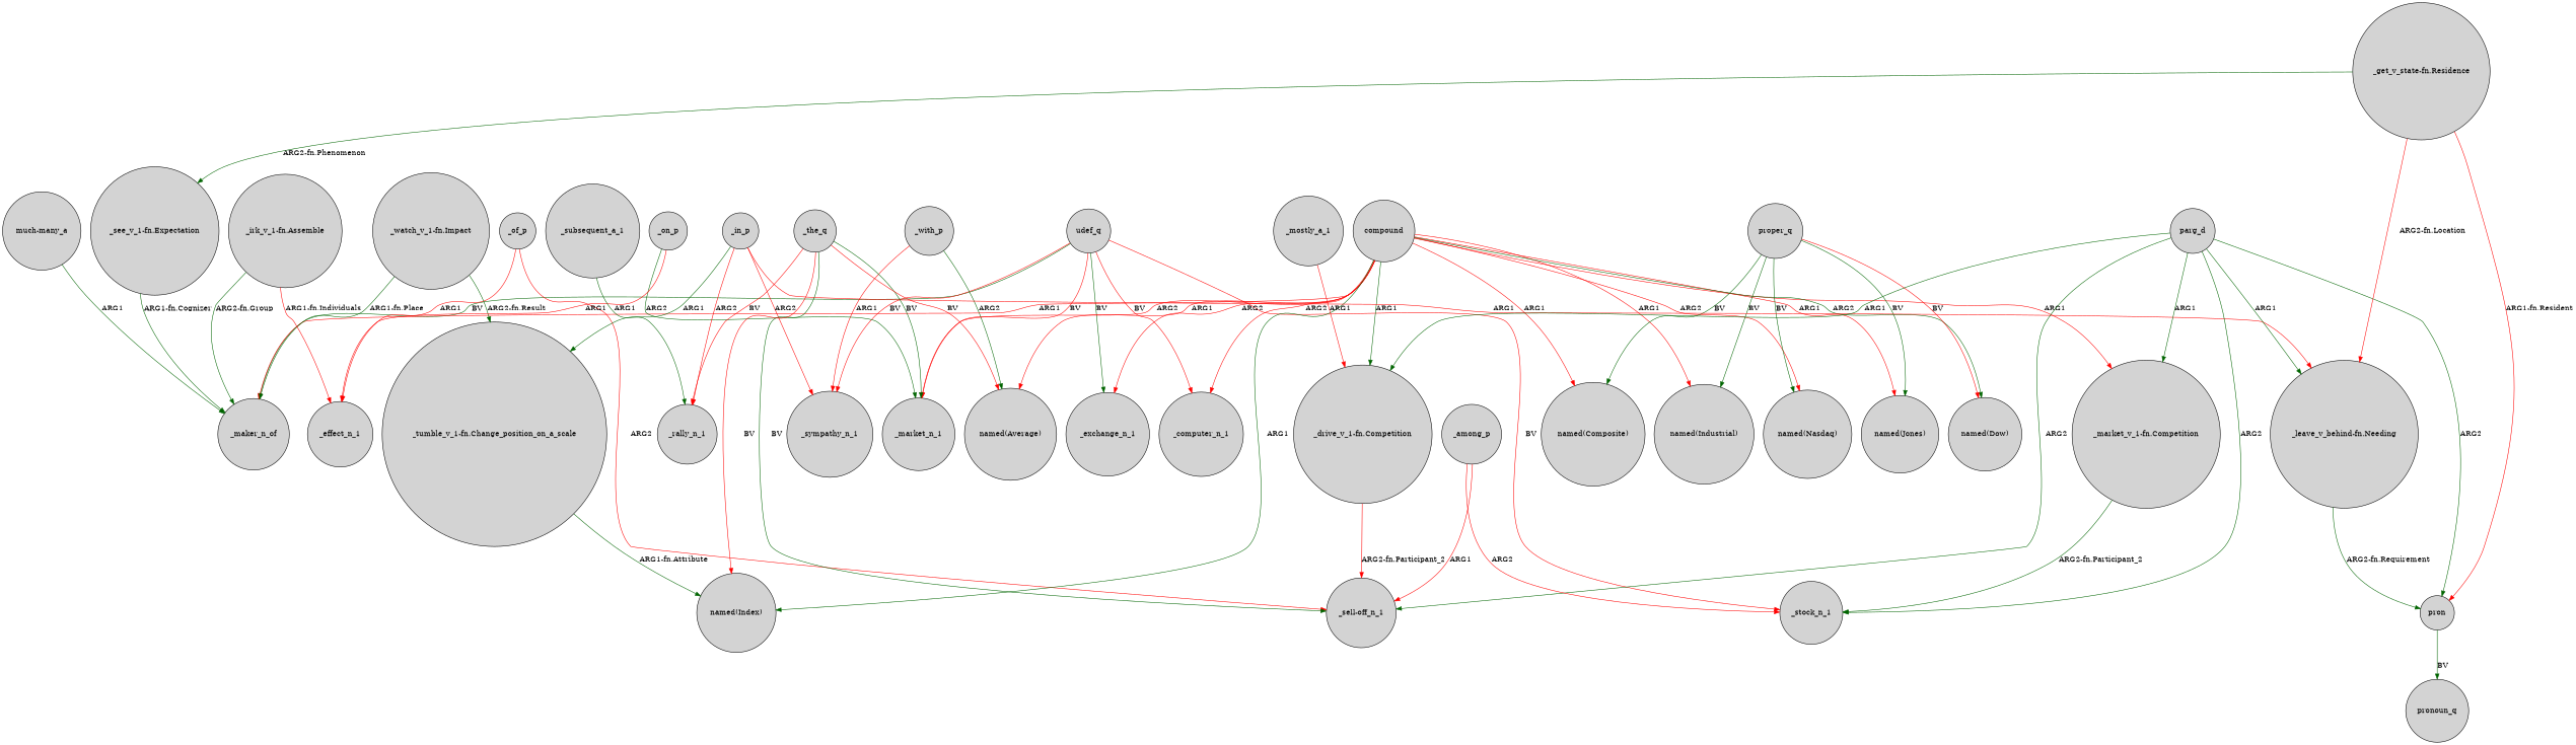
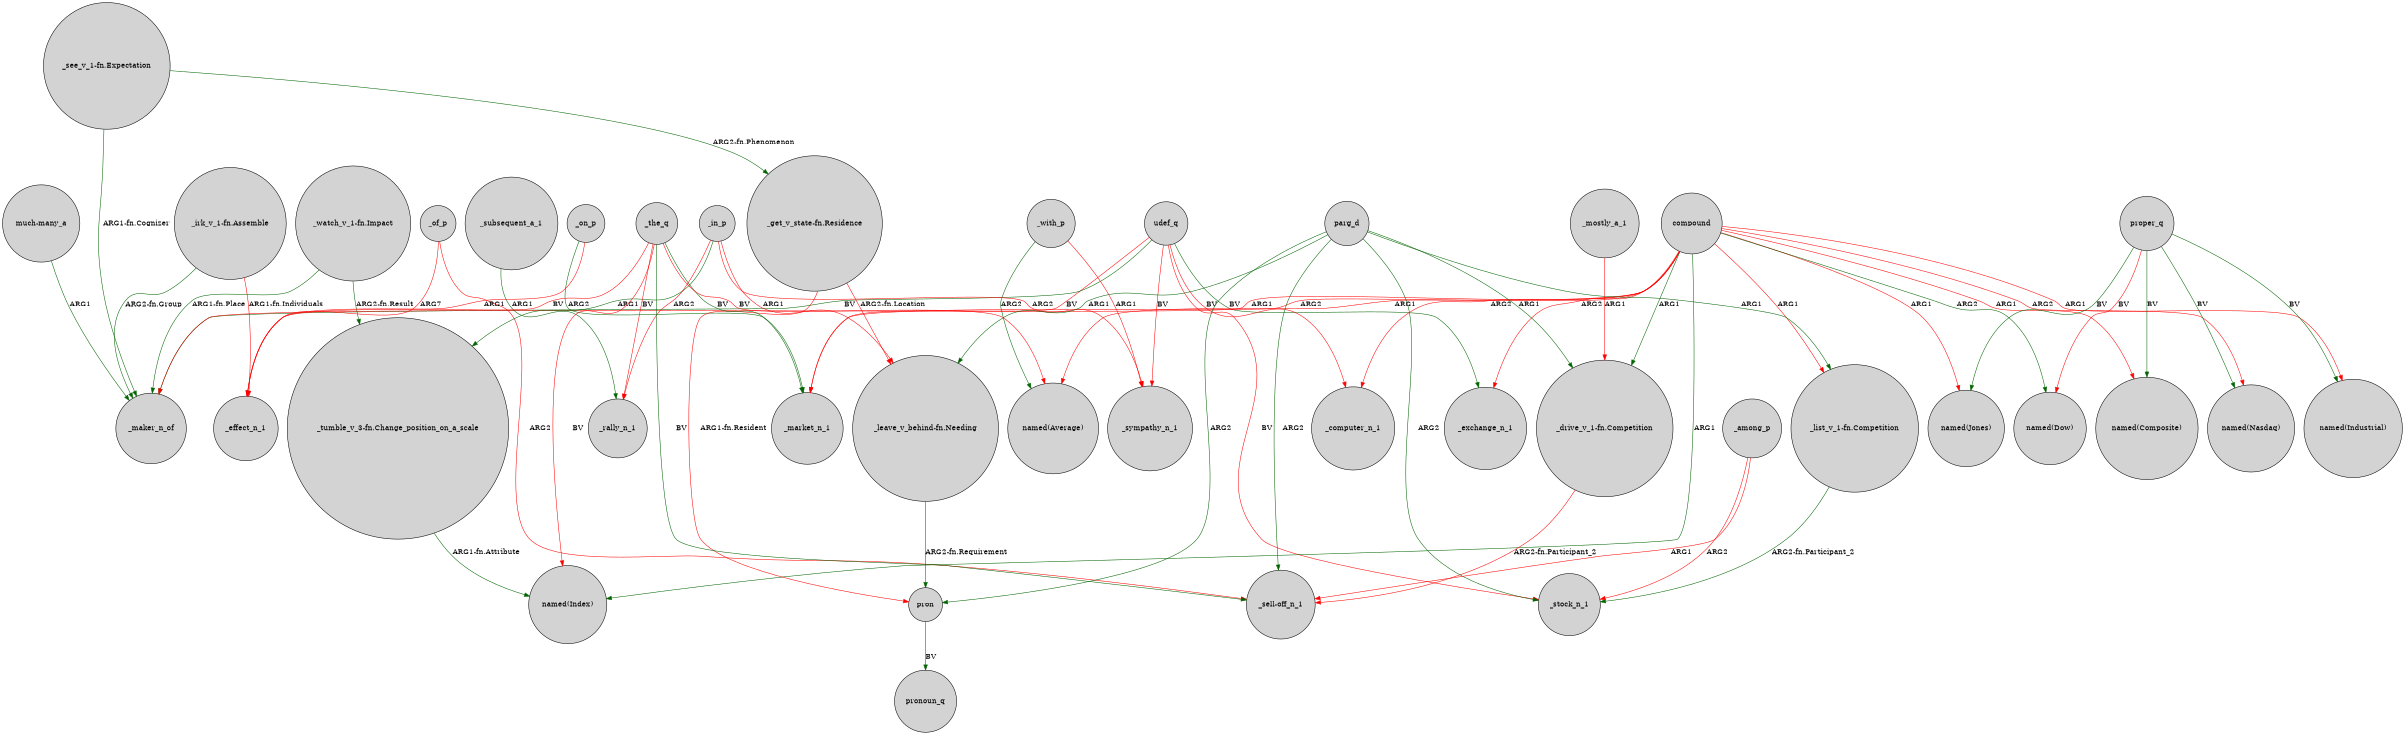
  digraph {
    node [shape=circle style=filled]
    edge [color=red]
    udef_q
    _market_n_1
    _maker_n_of
    _exchange_n_1
    _computer_n_1
    _sympathy_n_1
    _stock_n_1
    _of_p
    _effect_n_1
    "_sell-off_n_1"
    _with_p
    "named(Average)"
    compound
    "named(Jones)"
    "named(Index)"
    "named(Nasdaq)"
    "_drive_v_1-fn.Competition"
-   "_list_v_1-fn.Competition" [label="_market_v_1-fn.Competition"]
+   "_list_v_1-fn.Competition"
    "named(Industrial)"
    "named(Composite)"
    "named(Dow)"
    "_watch_v_1-fn.Impact"
-   "_tumble_v_1-fn.Change_position_on_a_scale"
+   "_tumble_v_1-fn.Change_position_on_a_scale" [label="_tumble_v_3-fn.Change_position_on_a_scale"]
    proper_q
    "much-many_a"
    _on_p
    _in_p
    "_leave_v_behind-fn.Needing"
    _rally_n_1
    pron
    pronoun_q
    parg_d
    "_see_v_1-fn.Expectation"
    "_get_v_state-fn.Residence"
    _subsequent_a_1
    _the_q
    _mostly_a_1
    _among_p
    "_irk_v_1-fn.Assemble"
    udef_q -> _market_n_1 [label=BV]
    udef_q -> _maker_n_of [color=darkgreen label=BV]
    udef_q -> _exchange_n_1 [color=darkgreen label=BV]
    udef_q -> _computer_n_1 [label=BV]
    udef_q -> _sympathy_n_1 [label=BV]
    udef_q -> _stock_n_1 [label=BV]
-   _of_p -> _effect_n_1 [label=ARG1]
+   _of_p -> _effect_n_1 [label=ARG7]
    _of_p -> "_sell-off_n_1" [label=ARG2]
    _with_p -> _sympathy_n_1 [label=ARG1]
    _with_p -> "named(Average)" [color=darkgreen label=ARG2]
    compound -> _market_n_1 [label=ARG2]
    compound -> _maker_n_of [label=ARG1]
    compound -> _exchange_n_1 [label=ARG2]
    compound -> _computer_n_1 [label=ARG2]
    compound -> "named(Average)" [label=ARG1]
    compound -> "named(Jones)" [label=ARG1]
    compound -> "named(Index)" [color=darkgreen label=ARG1]
    compound -> "named(Nasdaq)" [label=ARG2]
    compound -> "_drive_v_1-fn.Competition" [color=darkgreen label=ARG1]
    compound -> "_list_v_1-fn.Competition" [label=ARG1]
    compound -> "named(Industrial)" [label=ARG1]
    compound -> "named(Composite)" [label=ARG1]
    compound -> "named(Dow)" [color=darkgreen label=ARG2]
    "_drive_v_1-fn.Competition" -> "_sell-off_n_1" [label="ARG2-fn.Participant_2"]
    "_list_v_1-fn.Competition" -> _stock_n_1 [color=darkgreen label="ARG2-fn.Participant_2"]
    "_watch_v_1-fn.Impact" -> _maker_n_of [color=darkgreen label="ARG1-fn.Place"]
    "_watch_v_1-fn.Impact" -> "_tumble_v_1-fn.Change_position_on_a_scale" [color=darkgreen label="ARG2-fn.Result"]
    "_tumble_v_1-fn.Change_position_on_a_scale" -> "named(Index)" [color=darkgreen label="ARG1-fn.Attribute"]
    proper_q -> "named(Jones)" [color=darkgreen label=BV]
    proper_q -> "named(Nasdaq)" [color=darkgreen label=BV]
    proper_q -> "named(Industrial)" [color=darkgreen label=BV]
    proper_q -> "named(Composite)" [color=darkgreen label=BV]
    proper_q -> "named(Dow)" [label=BV]
    "much-many_a" -> _maker_n_of [color=darkgreen label=ARG1]
    _on_p -> _market_n_1 [color=darkgreen label=ARG2]
    _on_p -> _effect_n_1 [label=ARG1]
    _in_p -> _sympathy_n_1 [label=ARG2]
    _in_p -> "_tumble_v_1-fn.Change_position_on_a_scale" [color=darkgreen label=ARG1]
    _in_p -> "_leave_v_behind-fn.Needing" [label=ARG1]
    _in_p -> _rally_n_1 [label=ARG2]
    "_leave_v_behind-fn.Needing" -> pron [color=darkgreen label="ARG2-fn.Requirement"]
    pron -> pronoun_q [color=darkgreen label=BV]
    parg_d -> _stock_n_1 [color=darkgreen label=ARG2]
    parg_d -> "_sell-off_n_1" [color=darkgreen label=ARG2]
    parg_d -> "_drive_v_1-fn.Competition" [color=darkgreen label=ARG1]
    parg_d -> "_list_v_1-fn.Competition" [color=darkgreen label=ARG1]
    parg_d -> "_leave_v_behind-fn.Needing" [color=darkgreen label=ARG1]
    parg_d -> pron [color=darkgreen label=ARG2]
    "_see_v_1-fn.Expectation" -> _maker_n_of [color=darkgreen label="ARG1-fn.Cognizer"]
-   "_get_v_state-fn.Residence" -> "_see_v_1-fn.Expectation" [color=darkgreen label="ARG2-fn.Phenomenon"]
+   "_see_v_1-fn.Expectation" -> "_get_v_state-fn.Residence" [color=darkgreen label="ARG2-fn.Phenomenon"]
    "_get_v_state-fn.Residence" -> "_leave_v_behind-fn.Needing" [label="ARG2-fn.Location"]
    "_get_v_state-fn.Residence" -> pron [label="ARG1-fn.Resident"]
    _subsequent_a_1 -> _rally_n_1 [color=darkgreen label=ARG1]
    _the_q -> _market_n_1 [color=darkgreen label=BV]
+   _the_q -> _effect_n_1 [label=BV]
    _the_q -> "_sell-off_n_1" [color=darkgreen label=BV]
    _the_q -> "named(Average)" [label=BV]
    _the_q -> "named(Index)" [label=BV]
    _the_q -> _rally_n_1 [label=BV]
    _mostly_a_1 -> "_drive_v_1-fn.Competition" [label=ARG1]
    _among_p -> _stock_n_1 [label=ARG2]
    _among_p -> "_sell-off_n_1" [label=ARG1]
    "_irk_v_1-fn.Assemble" -> _maker_n_of [color=darkgreen label="ARG2-fn.Group"]
    "_irk_v_1-fn.Assemble" -> _effect_n_1 [label="ARG1-fn.Individuals"]
  }
